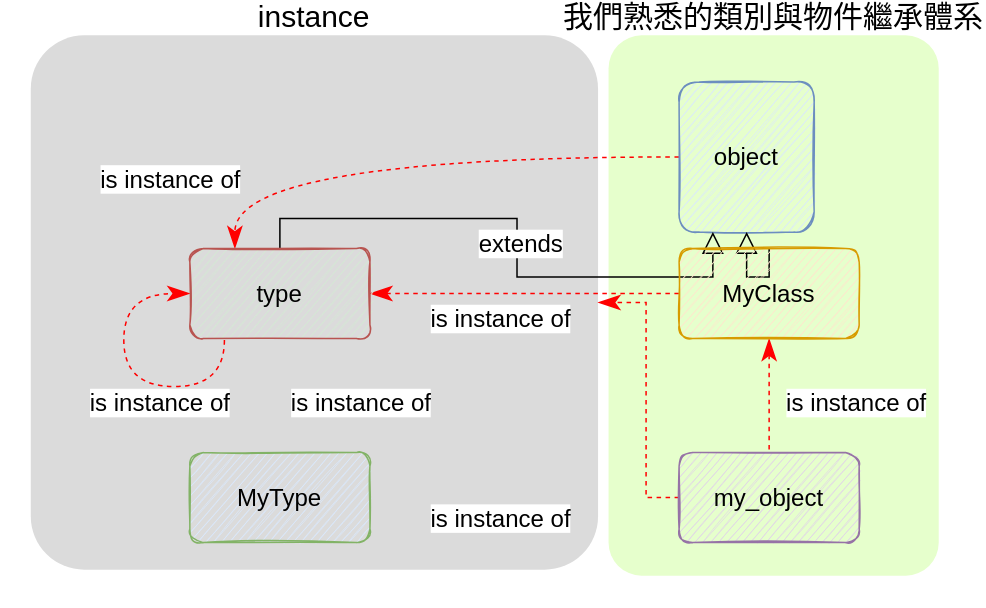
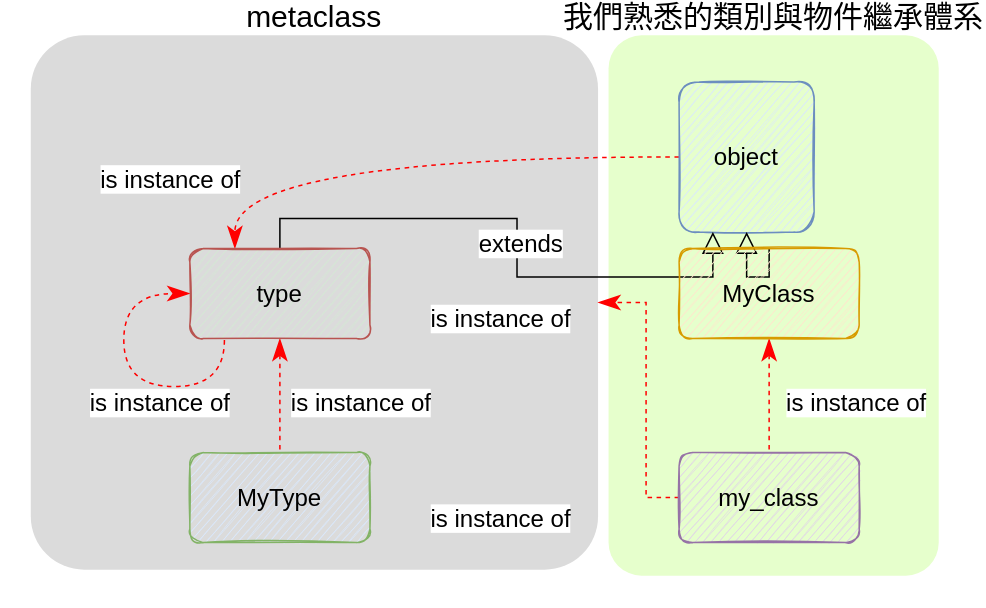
  <mxCell id="0" />
  <mxCell id="1" parent="0" />
  <mxCell id="2" value="我們熟悉的類別與物件繼承體系" style="rounded=1;arcSize=10;strokeColor=none;gradientColor=none;sketch=0;fontSize=20;align=center;labelPosition=center;verticalLabelPosition=top;verticalAlign=bottom;fillColor=#E6FFCC;" vertex="1" parent="1"><mxGeometry x="405" y="20" width="220" height="360" as="geometry" /></mxCell>
- <mxCell id="3" value="instance" style="rounded=1;arcSize=10;strokeColor=none;fillColor=#DBDBDB;gradientColor=none;sketch=0;fontSize=20;align=center;labelPosition=center;verticalLabelPosition=top;verticalAlign=bottom;" vertex="1" parent="1"><mxGeometry x="20" y="20" width="378" height="356" as="geometry" /></mxCell>
+ <mxCell id="3" value="metaclass" style="rounded=1;arcSize=10;strokeColor=none;fillColor=#DBDBDB;gradientColor=none;sketch=0;fontSize=20;align=center;labelPosition=center;verticalLabelPosition=top;verticalAlign=bottom;" vertex="1" parent="1"><mxGeometry x="20" y="20" width="378" height="356" as="geometry" /></mxCell>
  <mxCell id="4" value="" style="rounded=0;sketch=0;orthogonalLoop=1;jettySize=auto;html=1;dashed=1;endArrow=classicThin;endFill=1;endSize=12;fontSize=16;entryX=0.25;entryY=0;entryDx=0;entryDy=0;exitX=0;exitY=0.5;exitDx=0;exitDy=0;edgeStyle=orthogonalEdgeStyle;curved=1;strokeColor=#FF0000;" edge="1" parent="1" source="5" target="11"><mxGeometry relative="1" as="geometry"><mxPoint x="102" y="45" as="targetPoint" /></mxGeometry></mxCell>
  <mxCell id="5" value="object" style="rounded=1;whiteSpace=wrap;html=1;sketch=1;fontSize=16;fillColor=#dae8fc;strokeColor=#6c8ebf;" vertex="1" parent="1"><mxGeometry x="452" y="51" width="90" height="100" as="geometry" /></mxCell>
  <mxCell id="6" value="" style="rounded=0;orthogonalLoop=1;jettySize=auto;html=1;fontSize=16;endSize=12;endArrow=block;endFill=0;sketch=0;exitX=0.5;exitY=0;exitDx=0;exitDy=0;edgeStyle=orthogonalEdgeStyle;entryX=0.25;entryY=1;entryDx=0;entryDy=0;" edge="1" parent="1" source="11" target="5"><mxGeometry relative="1" as="geometry"><mxPoint x="470" y="91" as="targetPoint" /></mxGeometry></mxCell>
  <mxCell id="7" value="extends" style="edgeLabel;html=1;align=left;verticalAlign=middle;resizable=0;points=[];fontSize=16;" vertex="1" connectable="0" parent="6"><mxGeometry x="-0.195" y="-4" relative="1" as="geometry"><mxPoint x="-1.5" y="12.5" as="offset" /></mxGeometry></mxCell>
  <mxCell id="8" value="" style="edgeStyle=orthogonalEdgeStyle;rounded=0;sketch=0;orthogonalLoop=1;jettySize=auto;html=1;endArrow=classicThin;endFill=1;endSize=12;fontSize=16;curved=1;entryX=0;entryY=0.5;entryDx=0;entryDy=0;dashed=1;exitX=0.192;exitY=1.017;exitDx=0;exitDy=0;exitPerimeter=0;strokeColor=#FF0000;" edge="1" parent="1" source="11" target="11"><mxGeometry relative="1" as="geometry"><mxPoint x="208" y="242" as="sourcePoint" /><mxPoint x="346" y="263" as="targetPoint" /><Array as="points"><mxPoint x="149" y="254" /><mxPoint x="82" y="254" /><mxPoint x="82" y="192" /></Array></mxGeometry></mxCell>
  <mxCell id="9" value="is instance of" style="edgeLabel;html=1;align=center;verticalAlign=middle;resizable=0;points=[];fontSize=16;" vertex="1" connectable="0" parent="8"><mxGeometry x="-0.136" y="1" relative="1" as="geometry"><mxPoint x="13.02" y="9" as="offset" /></mxGeometry></mxCell>
- <mxCell id="10" value="" style="edgeStyle=orthogonalEdgeStyle;rounded=0;sketch=0;orthogonalLoop=1;jettySize=auto;html=1;dashed=1;startArrow=classicThin;startFill=1;startSize=12;endArrow=none;endFill=0;endSize=6;fontSize=16;strokeColor=#FF0000;" edge="1" parent="1" source="11" target="15"><mxGeometry relative="1" as="geometry" /></mxCell>
+ <mxCell id="10" value="" style="edgeStyle=orthogonalEdgeStyle;rounded=0;sketch=0;orthogonalLoop=1;jettySize=auto;html=1;dashed=1;startArrow=classicThin;startFill=1;startSize=12;endArrow=none;endFill=0;endSize=6;fontSize=16;strokeColor=#FF0000;" edge="1" parent="1" source="11" target="19"><mxGeometry relative="1" as="geometry" /></mxCell>
  <mxCell id="11" value="type" style="rounded=1;whiteSpace=wrap;html=1;sketch=1;fontSize=16;fillColor=#d5e8d4;strokeColor=#b85450;" vertex="1" parent="1"><mxGeometry x="126" y="162" width="120" height="60" as="geometry" /></mxCell>
  <mxCell id="12" value="is instance of" style="edgeLabel;html=1;align=center;verticalAlign=middle;resizable=0;points=[];fontSize=16;" vertex="1" connectable="0" parent="1"><mxGeometry x="112" y="115" as="geometry" /></mxCell>
  <mxCell id="13" value="" style="edgeStyle=orthogonalEdgeStyle;rounded=0;sketch=0;orthogonalLoop=1;jettySize=auto;html=1;startArrow=block;startFill=0;startSize=12;endArrow=none;endFill=0;endSize=6;fontSize=16;exitX=0.5;exitY=1;exitDx=0;exitDy=0;" edge="1" parent="1" source="5" target="15"><mxGeometry relative="1" as="geometry"><mxPoint x="452" y="229" as="sourcePoint" /></mxGeometry></mxCell>
  <mxCell id="14" value="" style="edgeStyle=orthogonalEdgeStyle;rounded=0;sketch=0;orthogonalLoop=1;jettySize=auto;html=1;startArrow=classicThin;startFill=1;startSize=12;endArrow=none;endFill=0;endSize=6;fontSize=16;dashed=1;strokeColor=#FF0000;" edge="1" parent="1" source="15" target="17"><mxGeometry relative="1" as="geometry" /></mxCell>
  <mxCell id="15" value="MyClass" style="rounded=1;whiteSpace=wrap;html=1;sketch=1;fontSize=16;fillColor=#ffe6cc;strokeColor=#d79b00;" vertex="1" parent="1"><mxGeometry x="452" y="162" width="120" height="60" as="geometry" /></mxCell>
  <mxCell id="16" value="" style="edgeStyle=orthogonalEdgeStyle;rounded=0;sketch=0;orthogonalLoop=1;jettySize=auto;html=1;dashed=1;startArrow=none;startFill=0;startSize=6;endArrow=classicThin;endFill=1;endSize=12;fontSize=16;strokeColor=#FF0000;" edge="1" parent="1" source="17" target="3"><mxGeometry relative="1" as="geometry"><mxPoint x="328" y="410" as="targetPoint" /></mxGeometry></mxCell>
- <mxCell id="17" value="my_object" style="rounded=1;whiteSpace=wrap;html=1;sketch=1;fontSize=16;fillColor=#e1d5e7;strokeColor=#9673a6;" vertex="1" parent="1"><mxGeometry x="452" y="298" width="120" height="60" as="geometry" /></mxCell>
+ <mxCell id="17" value="my_class" style="rounded=1;whiteSpace=wrap;html=1;sketch=1;fontSize=16;fillColor=#e1d5e7;strokeColor=#9673a6;" vertex="1" parent="1"><mxGeometry x="452" y="298" width="120" height="60" as="geometry" /></mxCell>
  <mxCell id="18" value="is instance of" style="edgeLabel;html=1;align=center;verticalAlign=middle;resizable=0;points=[];fontSize=16;" vertex="1" connectable="0" parent="1"><mxGeometry x="569" y="264" as="geometry" /></mxCell>
  <mxCell id="19" value="MyType" style="rounded=1;whiteSpace=wrap;html=1;sketch=1;fontSize=16;fillColor=#dae8fc;strokeColor=#82b366;" vertex="1" parent="1"><mxGeometry x="126" y="298" width="120" height="60" as="geometry" /></mxCell>
  <mxCell id="20" value="is instance of" style="edgeLabel;html=1;align=center;verticalAlign=middle;resizable=0;points=[];fontSize=16;" vertex="1" connectable="0" parent="1"><mxGeometry x="332" y="208" as="geometry" /></mxCell>
  <mxCell id="21" value="is instance of" style="edgeLabel;html=1;align=center;verticalAlign=middle;resizable=0;points=[];fontSize=16;" vertex="1" connectable="0" parent="1"><mxGeometry x="332" y="341" as="geometry" /></mxCell>
  <mxCell id="22" value="is instance of" style="edgeLabel;html=1;align=center;verticalAlign=middle;resizable=0;points=[];fontSize=16;" vertex="1" connectable="0" parent="1"><mxGeometry x="239" y="264" as="geometry" /></mxCell>
